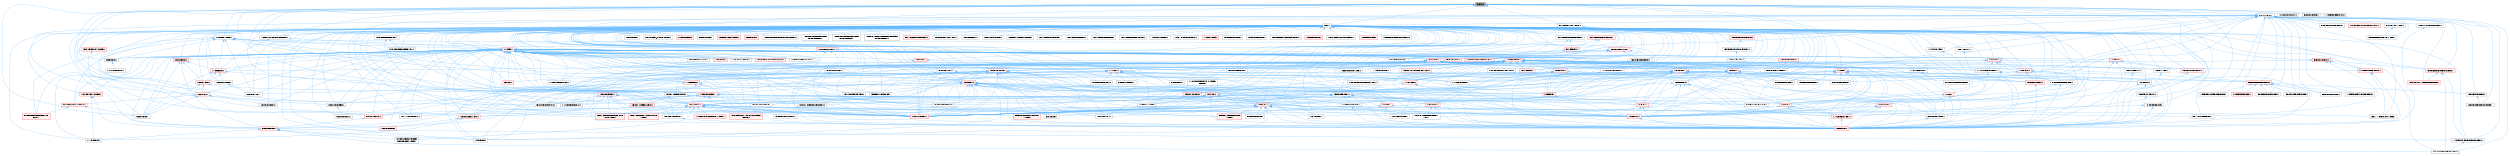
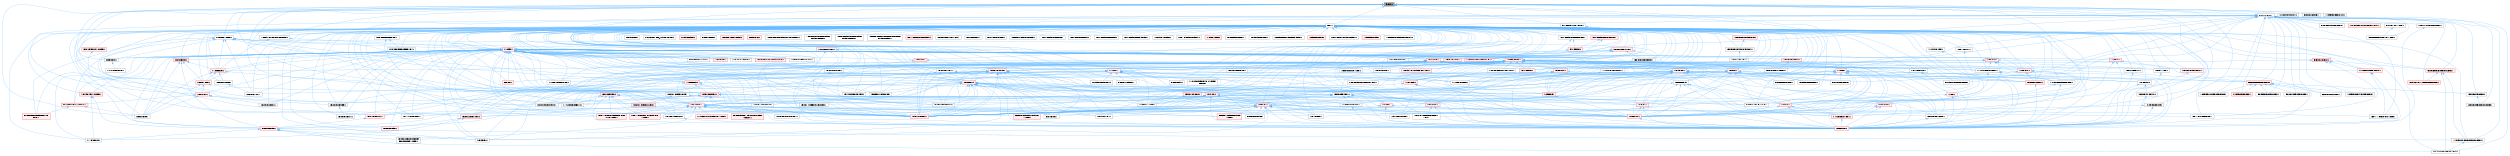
  digraph {
    fontname=Lato
    node [color=grey40 fillcolor=white fontname=Lato fontsize=10 shape=box style=filled]
    edge [color=steelblue1 dir=back fontname=Lato fontsize=10 labelfontname=Helvetica labelfontsize=10 style=solid]
    n1 [color=gray40 fillcolor=grey60 fontcolor=black height=0.2 label="Events.h" width=0.4]
    n2 [height=0.2 label="ArrangedWidget.h" width=0.4]
    n3 [color=red fillcolor="#FFF0F0" height=0.2 label="SComboBox.h" width=0.4]
    n4 [height=0.2 label="SEditableComboBox.h" width=0.4]
    n5 [color=red fillcolor="#FFF0F0" height=0.2 label="SlateSharedPCH.h" width=0.4]
    n6 [height=0.2 label="SGridLineSpacingList.h" width=0.4]
    n7 [height=0.2 label="SNumericDropDown.h" width=0.4]
    n8 [color=red fillcolor="#FFF0F0" height=0.2 label="SNumericEntryBox.h" width=0.4]
    n9 [color=red fillcolor="#FFF0F0" height=0.2 label="SSpinBox.h" width=0.4]
    n10 [color=red fillcolor="#FFF0F0" height=0.2 label="STableRow.h" width=0.4]
    n11 [height=0.2 label="SListViewSelectorDropdown\lMenu.h" width=0.4]
    n12 [color=red fillcolor="#FFF0F0" height=0.2 label="SlateApplication.h" width=0.4]
    n13 [color=red fillcolor="#FFF0F0" height=0.2 label="SlateCore.h" width=0.4]
    n14 [height=0.2 label="SGraphPanel.h" width=0.4]
    n15 [height=0.2 label="HittestGrid.h" width=0.4]
    n16 [height=0.2 label="CurveEditorSnapMetrics.h" width=0.4]
    n17 [height=0.2 label="DragAndDrop.h" width=0.4]
    n18 [height=0.2 label="Reply.h" width=0.4]
    n19 [height=0.2 label="WidgetMouseEventsDelegate.h" width=0.4]
    n20 [height=0.2 label="KismetInputLibrary.h" width=0.4]
    n21 [height=0.2 label="NavigationConfig.h" width=0.4]
    n22 [height=0.2 label="ToolCompatible.h" width=0.4]
    n23 [height=0.2 label="WidgetBaseBehavior.h" width=0.4]
    n24 [color=red fillcolor="#FFF0F0" height=0.2 label="ArrangedChildren.h" width=0.4]
    n25 [color=red fillcolor="#FFF0F0" height=0.2 label="WidgetPath.h" width=0.4]
    n26 [height=0.2 label="SDesignerView.h" width=0.4]
    n27 [color=red fillcolor="#FFF0F0" height=0.2 label="SNodePanel.h" width=0.4]
    n28 [color=red fillcolor="#FFF0F0" height=0.2 label="ConnectionDrawingPolicy.h" width=0.4]
    n29 [color=red fillcolor="#FFF0F0" height=0.2 label="BlueprintConnectionDrawing\lPolicy.h" width=0.4]
    n30 [color=red fillcolor="#FFF0F0" height=0.2 label="SWidget.h" width=0.4]
    n31 [color=red fillcolor="#FFF0F0" height=0.2 label="SlateExtras.h" width=0.4]
    n32 [color=red fillcolor="#FFF0F0" height=0.2 label="SRigVMGraphPinEditableName\lValueWidget.h" width=0.4]
    n33 [color=red fillcolor="#FFF0F0" height=0.2 label="SRigVMGraphPinNameListValue\lWidget.h" width=0.4]
    n34 [color=red fillcolor="#FFF0F0" height=0.2 label="SlateBasics.h" width=0.4]
    n35 [color=red fillcolor="#FFF0F0" height=0.2 label="DataflowTransformOutliner\lWidget.h" width=0.4]
    n36 [color=red fillcolor="#FFF0F0" height=0.2 label="DataflowVerticesOutliner\lWidget.h" width=0.4]
    n37 [color=red fillcolor="#FFF0F0" height=0.2 label="LevelEditorPlayNetworkEmulation\lSettings.h" width=0.4]
    n38 [color=red fillcolor="#FFF0F0" height=0.2 label="SAudioOscilloscopePanelWidget.h" width=0.4]
    n39 [height=0.2 label="SBlueprintEditorSelected\lDebugObjectWidget.h" width=0.4]
    n40 [height=0.2 label="SCSVImportOptions.h" width=0.4]
    n41 [height=0.2 label="SFilterConfiguratorRow.h" width=0.4]
    n42 [height=0.2 label="STextComboPopup.h" width=0.4]
    n43 [height=0.2 label="SSCSEditor.h" width=0.4]
    n44 [height=0.2 label="SSkeletonWidget.h" width=0.4]
    n45 [height=0.2 label="SBoneMappingBase.h" width=0.4]
    n46 [height=0.2 label="DlgReferenceTree.h" width=0.4]
    n47 [color=red fillcolor="#FFF0F0" height=0.2 label="FindInBlueprints.h" width=0.4]
    n48 [height=0.2 label="FindInGraph.h" width=0.4]
    n49 [height=0.2 label="PropertyInfoViewStyle.h" width=0.4]
    n50 [height=0.2 label="SDeleteAssetsDialog.h" width=0.4]
    n51 [height=0.2 label="SFilterableObjectList.h" width=0.4]
    n52 [height=0.2 label="SFixupSelfContextDlg.h" width=0.4]
    n53 [color=red fillcolor="#FFF0F0" height=0.2 label="SGraphActionMenu.h" width=0.4]
    n54 [height=0.2 label="SKeySelector.h" width=0.4]
    n55 [color=red fillcolor="#FFF0F0" height=0.2 label="SListView.h" width=0.4]
    n56 [color=red fillcolor="#FFF0F0" height=0.2 label="STreeView.h" width=0.4]
    n57 [height=0.2 label="SOutlinerView.h" width=0.4]
    n58 [height=0.2 label="SSuggestionTextBox.h" width=0.4]
    n59 [height=0.2 label="SInvalidationPanel.h" width=0.4]
    n60 [color=red fillcolor="#FFF0F0" height=0.2 label="CurveEditor.h" width=0.4]
    n61 [height=0.2 label="ICurveEditorDragOperation.h" width=0.4]
    n62 [color=red fillcolor="#FFF0F0" height=0.2 label="SBoxPanel.h" width=0.4]
    n63 [height=0.2 label="BoneDragDropOp.h" width=0.4]
    n64 [height=0.2 label="ClassDragDropOp.h" width=0.4]
    n65 [color=red fillcolor="#FFF0F0" height=0.2 label="DecoratedDragDropOp.h" width=0.4]
    n66 [height=0.2 label="SocketDragDropOp.h" width=0.4]
    n67 [height=0.2 label="ActorDragDropOp.h" width=0.4]
    n68 [color=red fillcolor="#FFF0F0" height=0.2 label="AssetDragDropOp.h" width=0.4]
    n69 [height=0.2 label="CollectionDragDropOp.h" width=0.4]
    n70 [height=0.2 label="CompositeDragDropOp.h" width=0.4]
    n71 [height=0.2 label="FolderDragDropOp.h" width=0.4]
    n72 [height=0.2 label="WidgetPropertyDragDropOp.h" width=0.4]
    n73 [height=0.2 label="WidgetTemplateDragDropOp.h" width=0.4]
    n74 [height=0.2 label="ActorDragDropGraphEdOp.h" width=0.4]
    n75 [height=0.2 label="BPVariableDragDropAction.h" width=0.4]
    n76 [height=0.2 label="MyBlueprintItemDragDropAction.h" width=0.4]
    n77 [height=0.2 label="SRigVMNodeLayoutWidget.h" width=0.4]
    n78 [color=red fillcolor="#FFF0F0" height=0.2 label="SGraphPin.h" width=0.4]
    n79 [height=0.2 label="BrushBuilderDragDropOp.h" width=0.4]
    n80 [height=0.2 label="ExportTextDragDropOp.h" width=0.4]
    n81 [color=red fillcolor="#FFF0F0" height=0.2 label="GraphEditorDragDropAction.h" width=0.4]
    n82 [color=red fillcolor="#FFF0F0" height=0.2 label="OutlinerViewModelDragDropOp.h" width=0.4]
    n83 [color=red fillcolor="#FFF0F0" height=0.2 label="IHasPropertyBindingExtensibility.h" width=0.4]
    n84 [height=0.2 label="OutlinerViewModel.h" width=0.4]
    n85 [height=0.2 label="SequencerOutlinerViewModel.h" width=0.4]
    n86 [height=0.2 label="UICommandDragDropOp.h" width=0.4]
    n87 [color=red fillcolor="#FFF0F0" height=0.2 label="SBreadcrumbTrail.h" width=0.4]
    n88 [color=red fillcolor="#FFF0F0" height=0.2 label="SComboButton.h" width=0.4]
    n89 [color=red fillcolor="#FFF0F0" height=0.2 label="SScrollBox.h" width=0.4]
    n90 [color=red fillcolor="#FFF0F0" height=0.2 label="STableViewBase.h" width=0.4]
    n91 [color=red fillcolor="#FFF0F0" height=0.2 label="SWindow.h" width=0.4]
    n92 [height=0.2 label="SWindowTitleBar.h" width=0.4]
    n93 [height=0.2 label="SWindowTitleBarArea.h" width=0.4]
    n94 [color=red fillcolor="#FFF0F0" height=0.2 label="BlueprintEditor.h" width=0.4]
    n95 [height=0.2 label="SMyBlueprint.h" width=0.4]
    n96 [color=red fillcolor="#FFF0F0" height=0.2 label="SGraphPalette.h" width=0.4]
    n97 [color=red fillcolor="#FFF0F0" height=0.2 label="STileView.h" width=0.4]
    n98 [height=0.2 label="RigVMFindReferences.h" width=0.4]
    n99 [height=0.2 label="SCurveEditorTree.h" width=0.4]
    n100 [height=0.2 label="AnimationEditorUtils.h" width=0.4]
    n101 [color=red fillcolor="#FFF0F0" height=0.2 label="Dialogs.h" width=0.4]
    n102 [height=0.2 label="DlgPickAssetPath.h" width=0.4]
    n103 [height=0.2 label="DlgPickPath.h" width=0.4]
    n104 [color=red fillcolor="#FFF0F0" height=0.2 label="SViewport.h" width=0.4]
    n105 [height=0.2 label="SWorldPartitionBuildNavigation\lDialog.h" width=0.4]
    n106 [color=red fillcolor="#FFF0F0" height=0.2 label="SEditorViewport.h" width=0.4]
    n107 [height=0.2 label="SDesignSurface.h" width=0.4]
    n108 [color=red fillcolor="#FFF0F0" height=0.2 label="SGraphNode.h" width=0.4]
    n109 [height=0.2 label="SGraphNodeResizable.h" width=0.4]
    n110 [height=0.2 label="SGraphNodeDocumentation.h" width=0.4]
    n111 [height=0.2 label="SGraphPinColor.h" width=0.4]
    n112 [height=0.2 label="SGraphPinObject.h" width=0.4]
    n113 [height=0.2 label="SGraphPinClass.h" width=0.4]
    n114 [height=0.2 label="DebuggerCommands.h" width=0.4]
    n115 [color=red fillcolor="#FFF0F0" height=0.2 label="GraphEditor.h" width=0.4]
    n116 [color=red fillcolor="#FFF0F0" height=0.2 label="ISequencer.h" width=0.4]
    n117 [color=red fillcolor="#FFF0F0" height=0.2 label="ISequencerSection.h" width=0.4]
    n118 [color=red fillcolor="#FFF0F0" height=0.2 label="MultiBox.h" width=0.4]
    n119 [color=red fillcolor="#FFF0F0" height=0.2 label="SCheckBox.h" width=0.4]
    n120 [height=0.2 label="SContentReference.h" width=0.4]
    n121 [color=red fillcolor="#FFF0F0" height=0.2 label="SCurveEditor.h" width=0.4]
    n122 [color=red fillcolor="#FFF0F0" height=0.2 label="SDockTab.h" width=0.4]
    n123 [height=0.2 label="SEditableText.h" width=0.4]
    n124 [height=0.2 label="SExpandableArea.h" width=0.4]
    n125 [height=0.2 label="SMultiLineEditableText.h" width=0.4]
    n126 [height=0.2 label="SScalabilitySettings.h" width=0.4]
    n127 [color=red fillcolor="#FFF0F0" height=0.2 label="SSplitter.h" width=0.4]
    n128 [color=red fillcolor="#FFF0F0" height=0.2 label="SceneViewport.h" width=0.4]
    n129 [color=red fillcolor="#FFF0F0" height=0.2 label="SequencerTimeSliderController.h" width=0.4]
    n130 [color=red fillcolor="#FFF0F0" height=0.2 label="SlateDelegates.h" width=0.4]
    n131 [height=0.2 label="SlateEditableTextLayout.h" width=0.4]
    n132 [color=red fillcolor="#FFF0F0" height=0.2 label="WorkflowTabManager.h" width=0.4]
    n133 [height=0.2 label="ColorPropertySection.h" width=0.4]
    n134 [color=red fillcolor="#FFF0F0" height=0.2 label="SToolBarButtonBlock.h" width=0.4]
    n135 [height=0.2 label="SViewportToolBarComboMenu.h" width=0.4]
    n136 [height=0.2 label="SEditableTextBox.h" width=0.4]
    n137 [color=red fillcolor="#FFF0F0" height=0.2 label="SSearchBox.h" width=0.4]
    n138 [height=0.2 label="SMultiLineEditableTextBox.h" width=0.4]
    n139 [color=red fillcolor="#FFF0F0" height=0.2 label="SButton.h" width=0.4]
    n140 [height=0.2 label="SColorGradingWheel.h" width=0.4]
    n141 [height=0.2 label="SColorSpectrum.h" width=0.4]
    n142 [height=0.2 label="SColorWheel.h" width=0.4]
    n143 [height=0.2 label="SEditableLabel.h" width=0.4]
    n144 [color=red fillcolor="#FFF0F0" height=0.2 label="SEditorViewportToolBarMenu.h" width=0.4]
    n145 [color=red fillcolor="#FFF0F0" height=0.2 label="SInlineEditableTextBlock.h" width=0.4]
    n146 [color=red fillcolor="#FFF0F0" height=0.2 label="SSlider.h" width=0.4]
    n147 [color=red fillcolor="#FFF0F0" height=0.2 label="STextBlock.h" width=0.4]
    n148 [height=0.2 label="SViewportToolBarIconMenu.h" width=0.4]
    n149 [height=0.2 label="SVirtualKeyboardEntry.h" width=0.4]
    n150 [height=0.2 label="SVolumeControl.h" width=0.4]
    n151 [height=0.2 label="SHyperlink.h" width=0.4]
    n152 [height=0.2 label="SRichTextHyperlink.h" width=0.4]
    n153 [height=0.2 label="SCurveEditorPanel.h" width=0.4]
    n154 [color=red fillcolor="#FFF0F0" height=0.2 label="SInteractiveCurveEditorView.h" width=0.4]
    n155 [height=0.2 label="AboutScreen.h" width=0.4]
-   n156 [height=0.2 label="SKeySelector_AnimDynamics.h" width=0.4]
+   n156 [height=0.2 label="AnimGraphNode_AnimDynamics.h" width=0.4]
    n157 [color=red fillcolor="#FFF0F0" height=0.2 label="AssetSelection.h" width=0.4]
    n158 [height=0.2 label="CreditsScreen.h" width=0.4]
    n159 [color=red fillcolor="#FFF0F0" height=0.2 label="EdGraphSchema.h" width=0.4]
    n160 [color=red fillcolor="#FFF0F0" height=0.2 label="FindInBlueprintManager.h" width=0.4]
    n161 [color=red fillcolor="#FFF0F0" height=0.2 label="ICurveEditorToolExtension.h" width=0.4]
    n162 [color=red fillcolor="#FFF0F0" height=0.2 label="IPropertyAccessEditor.h" width=0.4]
    n163 [color=red fillcolor="#FFF0F0" height=0.2 label="ISequencerInputHandler.h" width=0.4]
    n164 [height=0.2 label="SequencerInputHandlerStack.h" width=0.4]
    n165 [height=0.2 label="STrackAreaView.h" width=0.4]
    n166 [color=red fillcolor="#FFF0F0" height=0.2 label="LocalPlayer.h" width=0.4]
    n167 [height=0.2 label="MediaIOConfigurationCustomization.h" width=0.4]
    n168 [height=0.2 label="MediaIOInputConfiguration\lCustomization.h" width=0.4]
    n169 [height=0.2 label="MediaIOOutputConfiguration\lCustomization.h" width=0.4]
    n170 [height=0.2 label="MediaIOVideoTimecodeConfiguration\lCustomization.h" width=0.4]
    n171 [color=red fillcolor="#FFF0F0" height=0.2 label="RenderingCommon.h" width=0.4]
    n172 [height=0.2 label="SColorGradientEditor.h" width=0.4]
    n173 [color=red fillcolor="#FFF0F0" height=0.2 label="RigVMTreeToolkitContext.h" width=0.4]
    n174 [height=0.2 label="SBlueprintRevisionMenu.h" width=0.4]
    n175 [height=0.2 label="SBuildProgress.h" width=0.4]
    n176 [height=0.2 label="SClassPickerDialog.h" width=0.4]
    n177 [color=red fillcolor="#FFF0F0" height=0.2 label="SColorBlock.h" width=0.4]
    n178 [height=0.2 label="SCreateAssetFromObject.h" width=0.4]
    n179 [height=0.2 label="SCurveEditorFilterPanel.h" width=0.4]
    n180 [height=0.2 label="SCurveEditorTreePin.h" width=0.4]
    n181 [height=0.2 label="SCurveEditorTreeSelect.h" width=0.4]
    n182 [height=0.2 label="SCurveEditorTreeTextFilter.h" width=0.4]
    n183 [height=0.2 label="SExpanderArrow.h" width=0.4]
    n184 [color=red fillcolor="#FFF0F0" height=0.2 label="SImage.h" width=0.4]
    n185 [height=0.2 label="SInputKeySelector.h" width=0.4]
    n186 [height=0.2 label="SKeyNavigationButtons.h" width=0.4]
    n187 [color=red fillcolor="#FFF0F0" height=0.2 label="SModeWidget.h" width=0.4]
    n188 [height=0.2 label="SObjectBindingTag.h" width=0.4]
    n189 [height=0.2 label="SOutputLogDialog.h" width=0.4]
    n190 [height=0.2 label="SResetToDefaultPropertyEditor.h" width=0.4]
    n191 [color=red fillcolor="#FFF0F0" height=0.2 label="SScrollBar.h" width=0.4]
    n192 [height=0.2 label="SUntypedDiffTableTreeView.h" width=0.4]
    n193 [height=0.2 label="SUntypedTableTreeView.h" width=0.4]
    n194 [height=0.2 label="SVirtualJoystick.h" width=0.4]
    n195 [height=0.2 label="ScrollyZoomy.h" width=0.4]
    n196 [color=red fillcolor="#FFF0F0" height=0.2 label="SlateDebugging.h" width=0.4]
    n197 [height=0.2 label="SubmixDetailsCustomization.h" width=0.4]
    n198 [color=red fillcolor="#FFF0F0" height=0.2 label="WidgetTemplate.h" width=0.4]
    n199 [height=0.2 label="WidgetTemplateBlueprintClass.h" width=0.4]
    n200 [color=red fillcolor="#FFF0F0" height=0.2 label="SGraphNodeComment.h" width=0.4]
    n1 -> n2
    n1 -> n3
    n1 -> n4
    n1 -> n5
    n1 -> n6
    n1 -> n7
    n1 -> n8
    n1 -> n9
    n1 -> n10
    n1 -> n11
    n1 -> n12
    n1 -> n13
    n1 -> n14
    n1 -> n15
    n1 -> n16
    n1 -> n17
    n1 -> n18
    n1 -> n19
    n1 -> n20
    n1 -> n21
    n1 -> n22
    n1 -> n23
    n2 -> n5
    n2 -> n13
    n2 -> n15
    n2 -> n24
    n2 -> n25
    n2 -> n26
    n2 -> n27
    n2 -> n28
    n2 -> n29
    n2 -> n30
    n3 -> n4
    n3 -> n5
    n3 -> n31
    n3 -> n32
    n3 -> n33
    n3 -> n34
    n3 -> n35
    n3 -> n36
    n3 -> n37
    n3 -> n38
    n3 -> n39
    n3 -> n40
    n3 -> n41
    n3 -> n42
    n4 -> n31
    n8 -> n31
    n9 -> n8
    n9 -> n31
    n9 -> n34
    n10 -> n3
    n10 -> n5
    n10 -> n11
    n10 -> n31
    n10 -> n34
    n10 -> n35
    n10 -> n36
    n10 -> n41
    n10 -> n43
    n10 -> n44
    n10 -> n45
    n10 -> n46
    n10 -> n47
    n10 -> n48
    n10 -> n49
    n10 -> n50
    n10 -> n51
    n10 -> n52
    n10 -> n53
    n10 -> n54
    n10 -> n55
    n10 -> n56
    n10 -> n57
    n10 -> n58
    n12 -> n3
    n12 -> n5
    n12 -> n6
    n12 -> n7
    n12 -> n9
    n12 -> n31
    n12 -> n34
    n12 -> n49
    n13 -> n34
    n15 -> n59
    n16 -> n60
    n16 -> n61
    n17 -> n5
    n17 -> n10
    n17 -> n12
    n17 -> n13
    n17 -> n18
    n17 -> n62
    n17 -> n63
    n17 -> n64
    n17 -> n65
    n17 -> n66
    n17 -> n67
    n17 -> n68
    n17 -> n69
    n17 -> n70
    n17 -> n71
    n17 -> n72
    n17 -> n73
    n17 -> n74
    n17 -> n75
    n17 -> n76
    n17 -> n77
    n17 -> n78
    n17 -> n79
    n17 -> n80
    n17 -> n81
    n17 -> n82
    n17 -> n83
    n17 -> n84
    n17 -> n85
    n17 -> n86
    n18 -> n3
    n18 -> n4
    n18 -> n5
    n18 -> n8
    n18 -> n9
    n18 -> n10
    n18 -> n11
    n18 -> n12
    n18 -> n13
    n18 -> n14
    n18 -> n19
    n18 -> n26
    n18 -> n27
    n18 -> n30
    n18 -> n32
    n18 -> n33
    n18 -> n40
    n18 -> n42
    n18 -> n43
    n18 -> n44
    n18 -> n45
    n18 -> n46
    n18 -> n47
    n18 -> n48
    n18 -> n49
    n18 -> n50
    n18 -> n51
    n18 -> n52
    n18 -> n53
    n18 -> n54
    n18 -> n55
    n18 -> n56
    n18 -> n57
    n18 -> n58
    n18 -> n61
    n18 -> n75
    n18 -> n76
    n18 -> n78
    n18 -> n81
    n18 -> n87
    n18 -> n88
    n18 -> n89
    n18 -> n90
    n18 -> n91
    n18 -> n92
    n18 -> n93
    n18 -> n94
    n18 -> n95
    n18 -> n96
    n18 -> n97
    n18 -> n98
    n18 -> n99
    n18 -> n100
    n18 -> n101
    n18 -> n102
    n18 -> n103
    n18 -> n104
    n18 -> n105
    n18 -> n106
    n18 -> n107
    n18 -> n108
    n18 -> n109
    n18 -> n110
    n18 -> n111
    n18 -> n112
    n18 -> n113
    n18 -> n114
    n18 -> n115
    n18 -> n116
    n18 -> n117
    n18 -> n118
    n18 -> n119
    n18 -> n120
    n18 -> n121
    n18 -> n122
    n18 -> n123
    n18 -> n124
    n18 -> n125
    n18 -> n126
    n18 -> n127
    n18 -> n128
    n18 -> n129
    n18 -> n130
    n18 -> n131
    n18 -> n132
    n18 -> n133
    n18 -> n134
    n18 -> n135
    n18 -> n136
    n18 -> n137
    n18 -> n138
    n18 -> n139
    n18 -> n140
    n18 -> n141
    n18 -> n142
    n18 -> n143
    n18 -> n144
    n18 -> n145
    n18 -> n146
    n18 -> n147
    n18 -> n148
    n18 -> n149
    n18 -> n150
    n18 -> n151
    n18 -> n152
    n18 -> n153
    n18 -> n154
    n18 -> n155
    n18 -> n156
    n18 -> n157
    n18 -> n158
    n18 -> n159
    n18 -> n160
    n18 -> n161
    n18 -> n162
    n18 -> n163
    n18 -> n164
    n18 -> n165
    n18 -> n166
    n18 -> n167
    n18 -> n168
    n18 -> n169
    n18 -> n170
    n18 -> n171
    n18 -> n172
    n18 -> n173
    n18 -> n174
    n18 -> n175
    n18 -> n176
    n18 -> n177
    n18 -> n178
    n18 -> n179
    n18 -> n180
    n18 -> n181
    n18 -> n182
    n18 -> n183
    n18 -> n184
    n18 -> n185
    n18 -> n186
    n18 -> n187
    n18 -> n188
    n18 -> n189
    n18 -> n190
    n18 -> n191
    n18 -> n192
    n18 -> n193
    n18 -> n194
    n18 -> n195
    n18 -> n196
    n18 -> n197
    n18 -> n198
    n18 -> n199
    n19 -> n27
    n19 -> n30
    n21 -> n31
    n21 -> n34
    n24 -> n5
    n24 -> n13
    n24 -> n27
    n24 -> n62
    n25 -> n5
    n25 -> n12
    n25 -> n13
    n25 -> n26
    n27 -> n14
    n27 -> n107
    n27 -> n108
    n27 -> n200
    n28 -> n14
    n28 -> n29
    n30 -> n3
    n30 -> n5
    n30 -> n6
    n30 -> n7
    n30 -> n8
    n30 -> n10
    n30 -> n12
    n30 -> n13
    n30 -> n14
    n30 -> n15
    n30 -> n25
    n30 -> n26
    n30 -> n27
    n30 -> n28
    n30 -> n29
    n30 -> n32
    n30 -> n33
    n30 -> n40
    n30 -> n42
    n30 -> n43
    n30 -> n44
    n30 -> n45
    n30 -> n47
    n30 -> n48
    n30 -> n50
    n30 -> n51
    n30 -> n52
    n30 -> n53
    n30 -> n54
    n30 -> n57
    n30 -> n59
    n30 -> n62
    n30 -> n78
    n30 -> n79
    n30 -> n87
    n30 -> n88
    n30 -> n89
    n30 -> n91
    n30 -> n92
    n30 -> n93
    n30 -> n94
    n30 -> n95
    n30 -> n96
    n30 -> n101
    n30 -> n104
    n30 -> n108
    n30 -> n111
    n30 -> n112
    n30 -> n113
    n30 -> n114
    n30 -> n115
    n30 -> n116
    n30 -> n117
    n30 -> n118
    n30 -> n119
    n30 -> n120
    n30 -> n121
    n30 -> n122
    n30 -> n123
    n30 -> n124
    n30 -> n125
    n30 -> n126
    n30 -> n127
    n30 -> n128
    n30 -> n129
    n30 -> n130
    n30 -> n131
    n30 -> n132
    n34 -> n31
    n42 -> n31
    n47 -> n94
    n53 -> n95
    n53 -> n96
    n55 -> n3
    n55 -> n5
    n55 -> n31
    n55 -> n32
    n55 -> n33
    n55 -> n34
    n55 -> n44
    n55 -> n51
    n55 -> n56
    n55 -> n97
    n56 -> n5
    n56 -> n31
    n56 -> n34
    n56 -> n35
    n56 -> n36
    n56 -> n43
    n56 -> n46
    n56 -> n47
    n56 -> n48
    n56 -> n53
    n56 -> n54
    n56 -> n57
    n56 -> n77
    n56 -> n98
    n56 -> n99
    n58 -> n31
    n60 -> n153
    n61 -> n60
    n61 -> n154
    n62 -> n4
    n62 -> n5
    n62 -> n6
    n62 -> n7
    n62 -> n8
    n62 -> n9
    n62 -> n10
    n62 -> n13
    n62 -> n43
    n62 -> n44
    n62 -> n63
    n62 -> n64
    n62 -> n65
    n62 -> n66
    n62 -> n87
    n62 -> n88
    n62 -> n89
    n62 -> n90
    n62 -> n91
    n62 -> n92
    n62 -> n93
    n65 -> n67
    n65 -> n68
    n65 -> n69
    n65 -> n70
    n65 -> n71
    n65 -> n72
    n65 -> n73
    n67 -> n74
    n76 -> n75
    n78 -> n14
    n78 -> n28
    n78 -> n111
    n78 -> n112
    n81 -> n75
    n81 -> n76
    n81 -> n82
    n84 -> n85
    n86 -> n31
    n87 -> n31
    n88 -> n3
    n88 -> n5
    n88 -> n6
    n88 -> n7
    n88 -> n31
    n88 -> n32
    n88 -> n33
    n88 -> n34
    n88 -> n45
    n89 -> n5
    n89 -> n31
    n89 -> n34
    n89 -> n87
    n90 -> n3
    n90 -> n5
    n90 -> n10
    n90 -> n31
    n90 -> n34
    n90 -> n43
    n90 -> n44
    n90 -> n45
    n90 -> n46
    n90 -> n47
    n90 -> n48
    n90 -> n50
    n90 -> n51
    n90 -> n52
    n90 -> n53
    n90 -> n54
    n90 -> n55
    n90 -> n56
    n90 -> n57
    n90 -> n58
    n90 -> n97
    n90 -> n99
    n91 -> n5
    n91 -> n12
    n91 -> n13
    n91 -> n25
    n91 -> n44
    n91 -> n92
    n91 -> n94
    n91 -> n100
    n91 -> n101
    n91 -> n102
    n91 -> n103
    n91 -> n104
    n91 -> n105
    n94 -> n39
    n94 -> n43
    n94 -> n75
    n94 -> n76
    n94 -> n95
    n97 -> n31
    n97 -> n34
    n104 -> n31
    n104 -> n34
    n104 -> n106
    n106 -> n44
    n107 -> n26
    n108 -> n14
    n108 -> n78
    n108 -> n109
    n109 -> n110
    n109 -> n200
    n112 -> n113
    n115 -> n14
    n115 -> n27
    n115 -> n94
    n115 -> n108
    n117 -> n133
    n118 -> n31
    n118 -> n34
    n118 -> n134
    n119 -> n5
    n119 -> n8
    n119 -> n31
    n119 -> n34
    n119 -> n135
    n122 -> n5
    n122 -> n31
    n123 -> n5
    n123 -> n8
    n123 -> n9
    n123 -> n31
    n123 -> n34
    n123 -> n136
    n124 -> n5
    n124 -> n31
    n125 -> n31
    n125 -> n34
    n125 -> n138
    n127 -> n5
    n127 -> n31
    n127 -> n34
    n130 -> n3
    n130 -> n4
    n130 -> n5
    n130 -> n12
    n130 -> n31
    n130 -> n34
    n130 -> n43
    n130 -> n51
    n130 -> n53
    n130 -> n55
    n130 -> n56
    n130 -> n90
    n130 -> n97
    n130 -> n99
    n130 -> n112
    n130 -> n113
    n130 -> n119
    n130 -> n120
    n130 -> n121
    n130 -> n123
    n130 -> n124
    n130 -> n125
    n130 -> n135
    n130 -> n136
    n130 -> n139
    n130 -> n140
    n130 -> n141
    n130 -> n142
    n130 -> n143
    n130 -> n144
    n130 -> n145
    n130 -> n146
    n130 -> n147
    n130 -> n148
    n130 -> n149
    n130 -> n150
    n132 -> n94
    n132 -> n95
    n134 -> n31
    n136 -> n4
    n136 -> n5
    n136 -> n6
    n136 -> n7
    n136 -> n31
    n136 -> n32
    n136 -> n33
    n136 -> n34
    n136 -> n58
    n136 -> n137
    n137 -> n11
    n137 -> n31
    n138 -> n31
    n138 -> n34
    n139 -> n4
    n139 -> n5
    n139 -> n31
    n139 -> n34
    n139 -> n44
    n139 -> n49
    n139 -> n54
    n139 -> n87
    n139 -> n92
    n139 -> n93
    n139 -> n151
    n141 -> n31
    n142 -> n31
    n145 -> n31
    n145 -> n77
    n146 -> n31
    n146 -> n34
    n147 -> n3
    n147 -> n5
    n147 -> n6
    n147 -> n7
    n147 -> n8
    n147 -> n9
    n147 -> n31
    n147 -> n34
    n147 -> n35
    n147 -> n36
    n147 -> n44
    n147 -> n55
    n147 -> n56
    n147 -> n63
    n147 -> n64
    n147 -> n65
    n147 -> n66
    n147 -> n92
    n147 -> n97
    n147 -> n151
    n149 -> n31
    n150 -> n31
    n151 -> n31
    n151 -> n152
    n152 -> n31
    n159 -> n81
    n159 -> n94
    n159 -> n98
    n159 -> n145
    n160 -> n47
    n161 -> n60
    n161 -> n154
    n163 -> n164
    n164 -> n165
    n171 -> n5
    n171 -> n13
    n171 -> n91
    n171 -> n104
    n171 -> n128
    n171 -> n154
    n171 -> n172
    n172 -> n121
    n177 -> n8
    n177 -> n31
    n177 -> n34
    n183 -> n5
    n183 -> n10
    n183 -> n31
    n183 -> n34
    n183 -> n53
    n184 -> n4
    n184 -> n5
    n184 -> n9
    n184 -> n31
    n184 -> n34
    n184 -> n49
    n184 -> n55
    n184 -> n63
    n184 -> n64
    n184 -> n65
    n184 -> n66
    n184 -> n79
    n184 -> n87
    n184 -> n92
    n191 -> n5
    n191 -> n31
    n191 -> n34
    n191 -> n55
    n191 -> n89
    n191 -> n125
    n191 -> n138
    n193 -> n192
    n193 -> n200
    n194 -> n31
    n195 -> n31
  }
